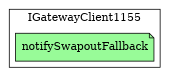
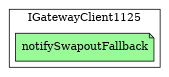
  strict digraph {
    rankdir=LR
    n1 [label=notifySwapoutFallback shape=note style=filled fillcolor=palegreen]
    subgraph cluster_1 {
      label="[Solidity]"
    }
    subgraph cluster_2 {
-     label=IGatewayClient1155
+     label=IGatewayClient1125
      n1
    }
  }
